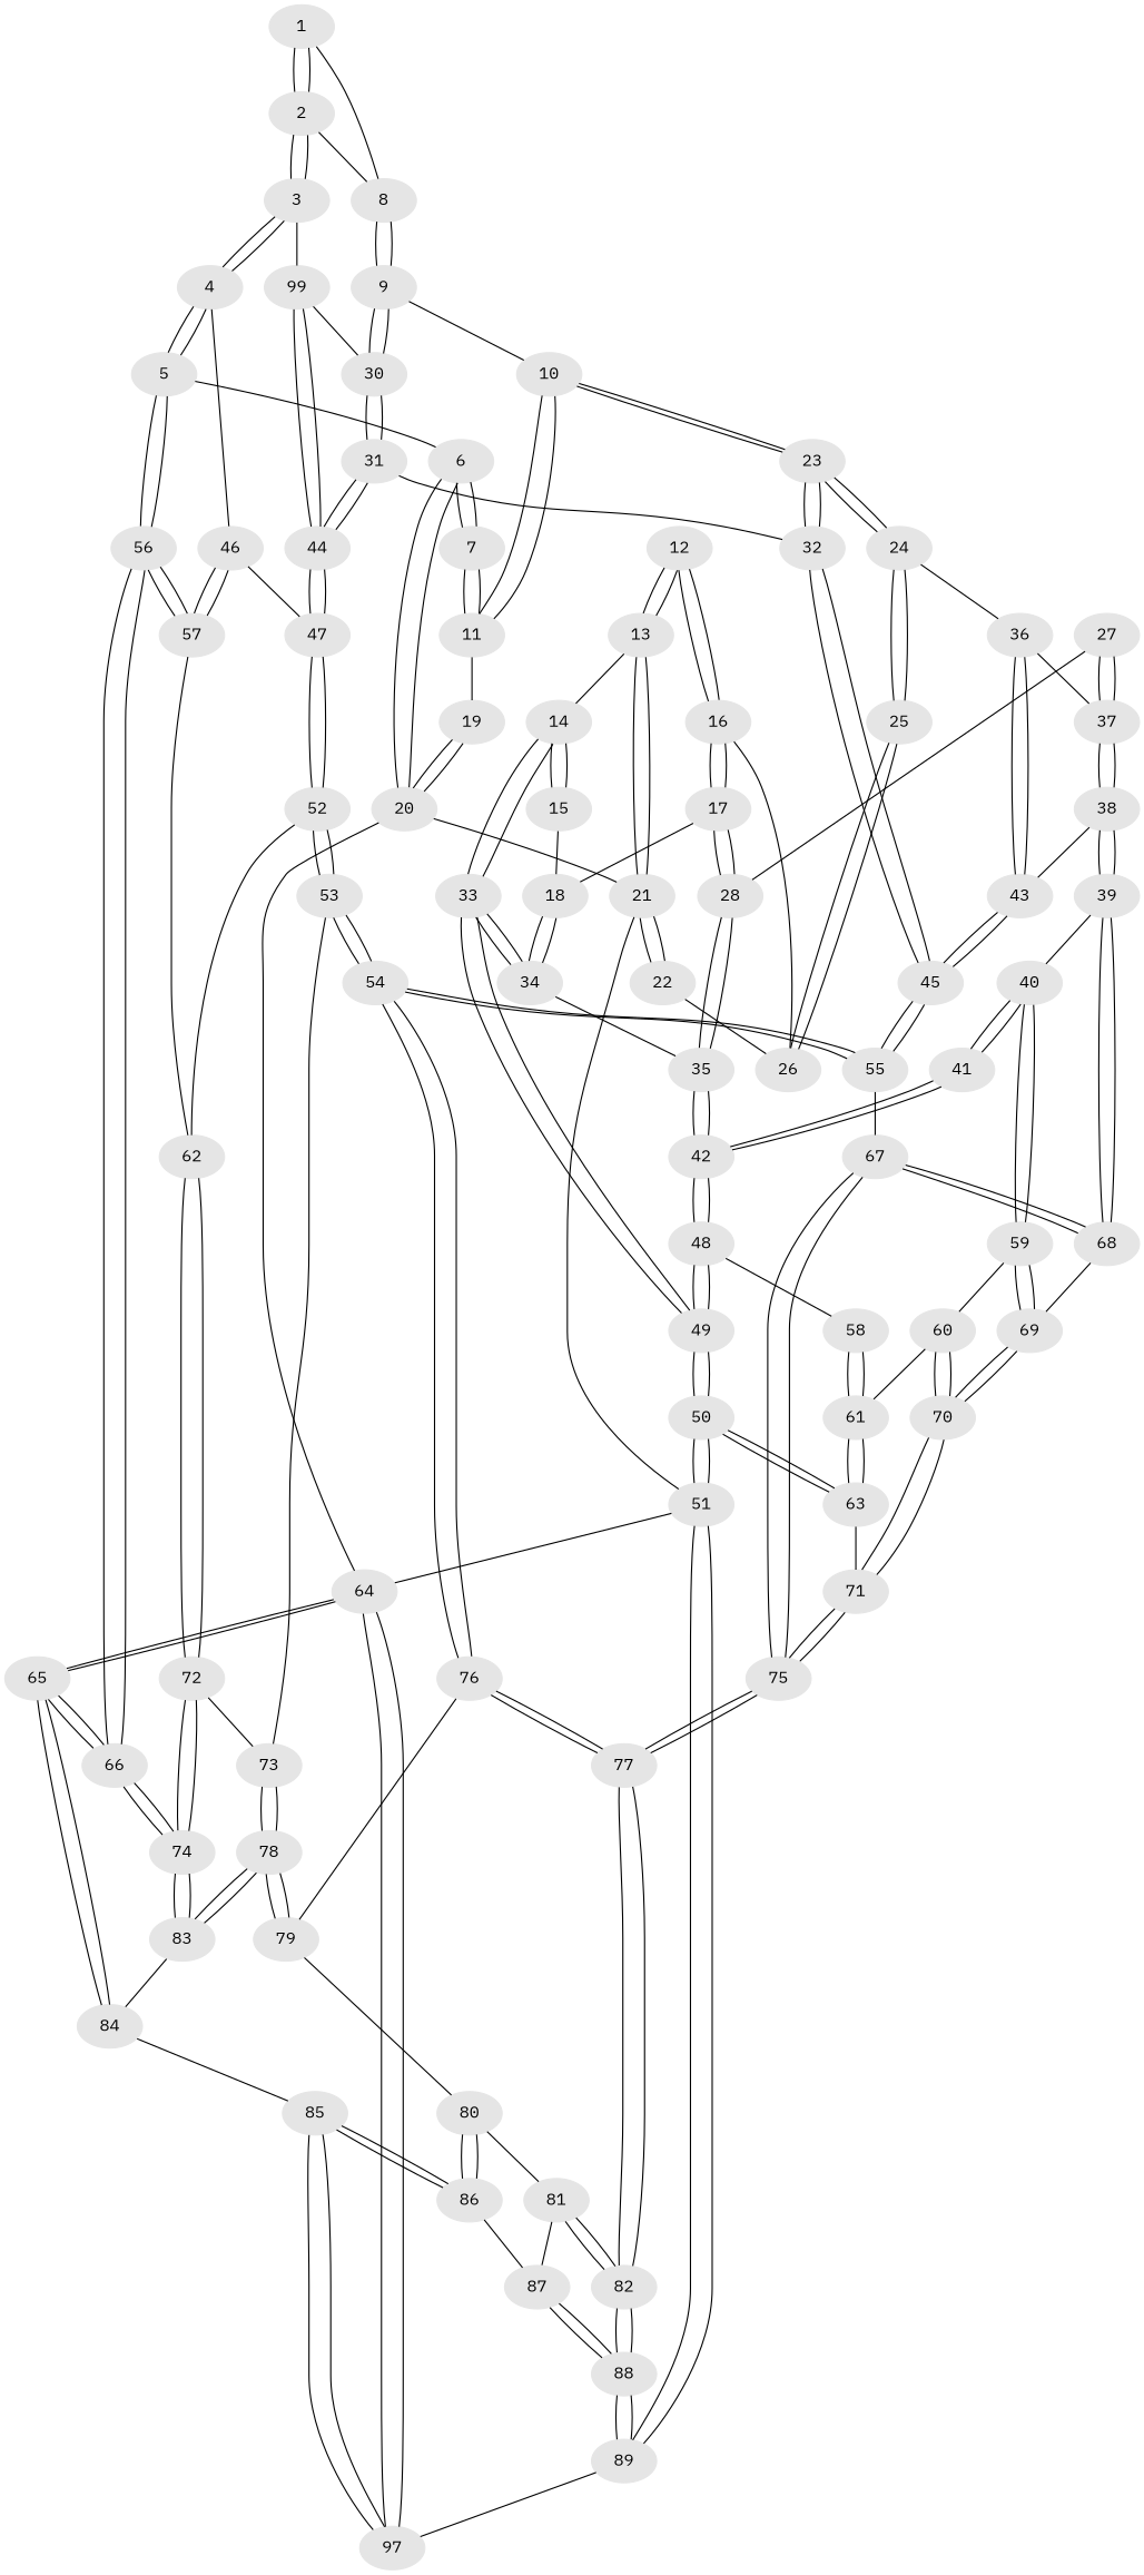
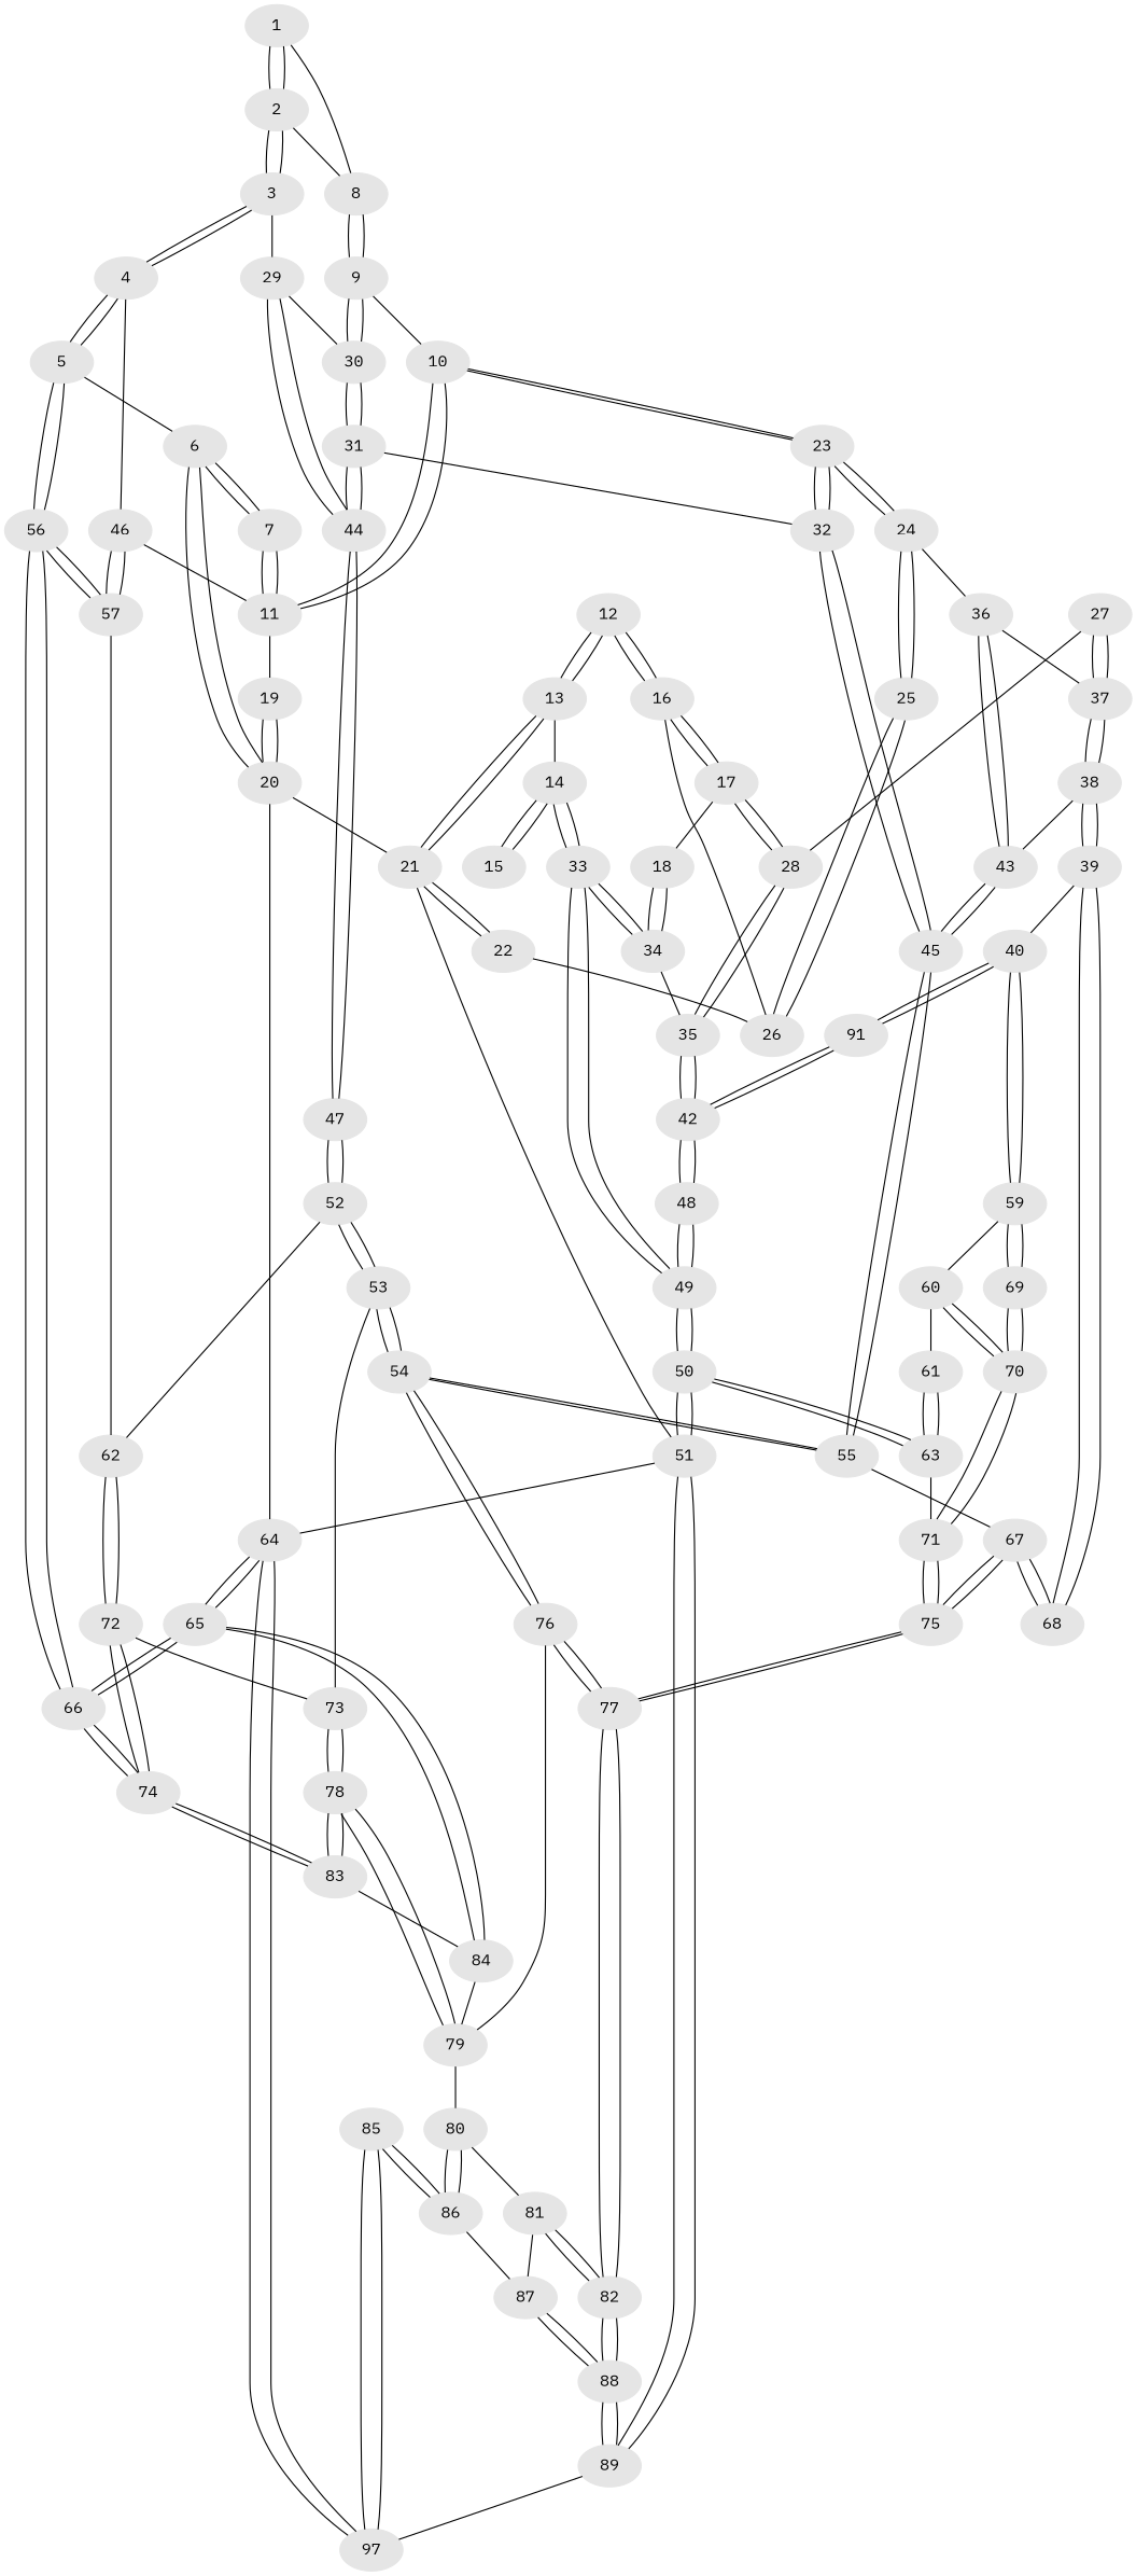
  graph {
    fontname="IBM Plex Mono"
    node [color=gray90 fontname="IBM Plex Mono" style=filled]
    edge [fontname="IBM Plex Mono"]
    1
    2
    8
    3
    9
    4
-   29 [label=99]
+   29
    5
    46
    30
    44
    6
    56
    47
    57
    7
    20
    66
    11
    21
    64
    19
    10
    23
    31
    24
    32
    12
    13
    16
    14
    17
    26
    15
    33
    22
    51
    18
    34
    49
    28
    35
    65
    n44 [label=97]
    89
    25
    36
    45
    37
    43
    27
    38
    42
    55
    50
    48
    39
    40
    68
-   41
+   41 [label=91]
    59
    69
    60
-   58
    52
    67
    62
    53
    61
    63
    71
    54
    73
    72
    76
    78
    77
    79
    75
    74
    70
    84
    85
    83
    82
    80
    88
    81
    86
    87
    1 -- 2
    1 -- 2
    1 -- 8
    2 -- 8
    2 -- 3
    2 -- 3
    8 -- 9
    8 -- 9
    3 -- 4
    3 -- 4
    3 -- 29
    9 -- 30
    9 -- 30
    9 -- 10
    4 -- 5
    4 -- 5
    4 -- 46
    29 -- 30
    29 -- 44
    29 -- 44
    5 -- 6
    5 -- 56
    5 -- 56
-   46 -- 47
+   46 -- 11
    46 -- 57
    46 -- 57
    30 -- 31
    30 -- 31
    44 -- 47
    44 -- 47
    6 -- 7
    6 -- 7
    6 -- 20
    6 -- 20
    56 -- 57
    56 -- 57
    56 -- 66
    56 -- 66
    47 -- 52
    47 -- 52
    57 -- 62
    7 -- 11
    7 -- 11
    20 -- 21
    20 -- 64
    66 -- 74
    66 -- 74
    11 -- 19
    21 -- 22
    21 -- 22
    21 -- 51
    64 -- 65
    64 -- 65
    64 -- n44
    64 -- n44
    19 -- 20
    19 -- 20
    10 -- 11
    10 -- 11
    10 -- 23
    10 -- 23
    23 -- 24
    23 -- 24
    23 -- 32
    23 -- 32
    31 -- 44
    31 -- 44
    31 -- 32
    24 -- 25
    24 -- 25
    24 -- 36
    32 -- 45
    32 -- 45
    12 -- 13
    12 -- 13
    12 -- 16
    12 -- 16
    13 -- 21
    13 -- 21
    13 -- 14
    16 -- 17
    16 -- 17
    16 -- 26
    14 -- 15
    14 -- 15
    14 -- 33
    14 -- 33
    17 -- 18
    17 -- 28
    17 -- 28
-   15 -- 18
    33 -- 34
    33 -- 34
    33 -- 49
    33 -- 49
    22 -- 26
    51 -- 64
    51 -- 89
    51 -- 89
    18 -- 34
    18 -- 34
    34 -- 35
    49 -- 50
    49 -- 50
    28 -- 35
    28 -- 35
    35 -- 42
    35 -- 42
    65 -- 66
    65 -- 66
    65 -- 84
    65 -- 84
    89 -- n44
    25 -- 26
    25 -- 26
    36 -- 37
    36 -- 43
    36 -- 43
    45 -- 55
    45 -- 55
    37 -- 38
    37 -- 38
    43 -- 45
    43 -- 45
    27 -- 28
    27 -- 37
    27 -- 37
    38 -- 43
    38 -- 39
    38 -- 39
    42 -- 48
    42 -- 48
    55 -- 67
    50 -- 51
    50 -- 51
    50 -- 63
    50 -- 63
    48 -- 49
    48 -- 49
-   48 -- 58
    39 -- 40
    39 -- 68
    39 -- 68
    40 -- 41
    40 -- 41
    40 -- 59
    40 -- 59
-   68 -- 69
    41 -- 42
    41 -- 42
    59 -- 69
    59 -- 69
    59 -- 60
    69 -- 70
    69 -- 70
    60 -- 61
    60 -- 70
    60 -- 70
-   58 -- 61
-   58 -- 61
    52 -- 62
    52 -- 53
    52 -- 53
    67 -- 68
    67 -- 68
    67 -- 75
    67 -- 75
    62 -- 72
    62 -- 72
    53 -- 54
    53 -- 54
    53 -- 73
    61 -- 63
    61 -- 63
    63 -- 71
    71 -- 75
    71 -- 75
    54 -- 55
    54 -- 55
    54 -- 76
    54 -- 76
    73 -- 78
    73 -- 78
    72 -- 73
    72 -- 74
    72 -- 74
    76 -- 77
    76 -- 77
    76 -- 79
    78 -- 79
    78 -- 79
    78 -- 83
    78 -- 83
    77 -- 82
    77 -- 82
    79 -- 80
    75 -- 77
    75 -- 77
    74 -- 83
    74 -- 83
    70 -- 71
    70 -- 71
-   84 -- 85
+   84 -- 79
    85 -- n44
    85 -- n44
    85 -- 86
    85 -- 86
    83 -- 84
    82 -- 88
    82 -- 88
    80 -- 81
    80 -- 86
    80 -- 86
    88 -- 89
    88 -- 89
    81 -- 82
    81 -- 82
    81 -- 87
    86 -- 87
    87 -- 88
    87 -- 88
  }
